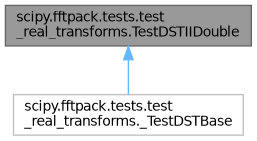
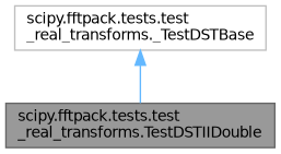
  digraph {
    node [fontname=Helvetica fontsize=10 shape=box style=filled]
    n1 [color=gray40 fillcolor=grey60 fontcolor=black height=0.2 label="scipy.fftpack.tests.test\l_real_transforms.TestDSTIIDouble" width=0.4]
    n2 [color=grey75 fillcolor=white height=0.2 label="scipy.fftpack.tests.test\l_real_transforms._TestDSTBase" width=0.4]
-   n1 -> n2 [color=steelblue1 dir=back fontname=Helvetica fontsize=10 labelfontname=Helvetica labelfontsize=10 style=solid]
+   n2 -> n1 [color=steelblue1 dir=back fontname=Helvetica fontsize=10 labelfontname=Helvetica labelfontsize=10 style=solid]
  }
